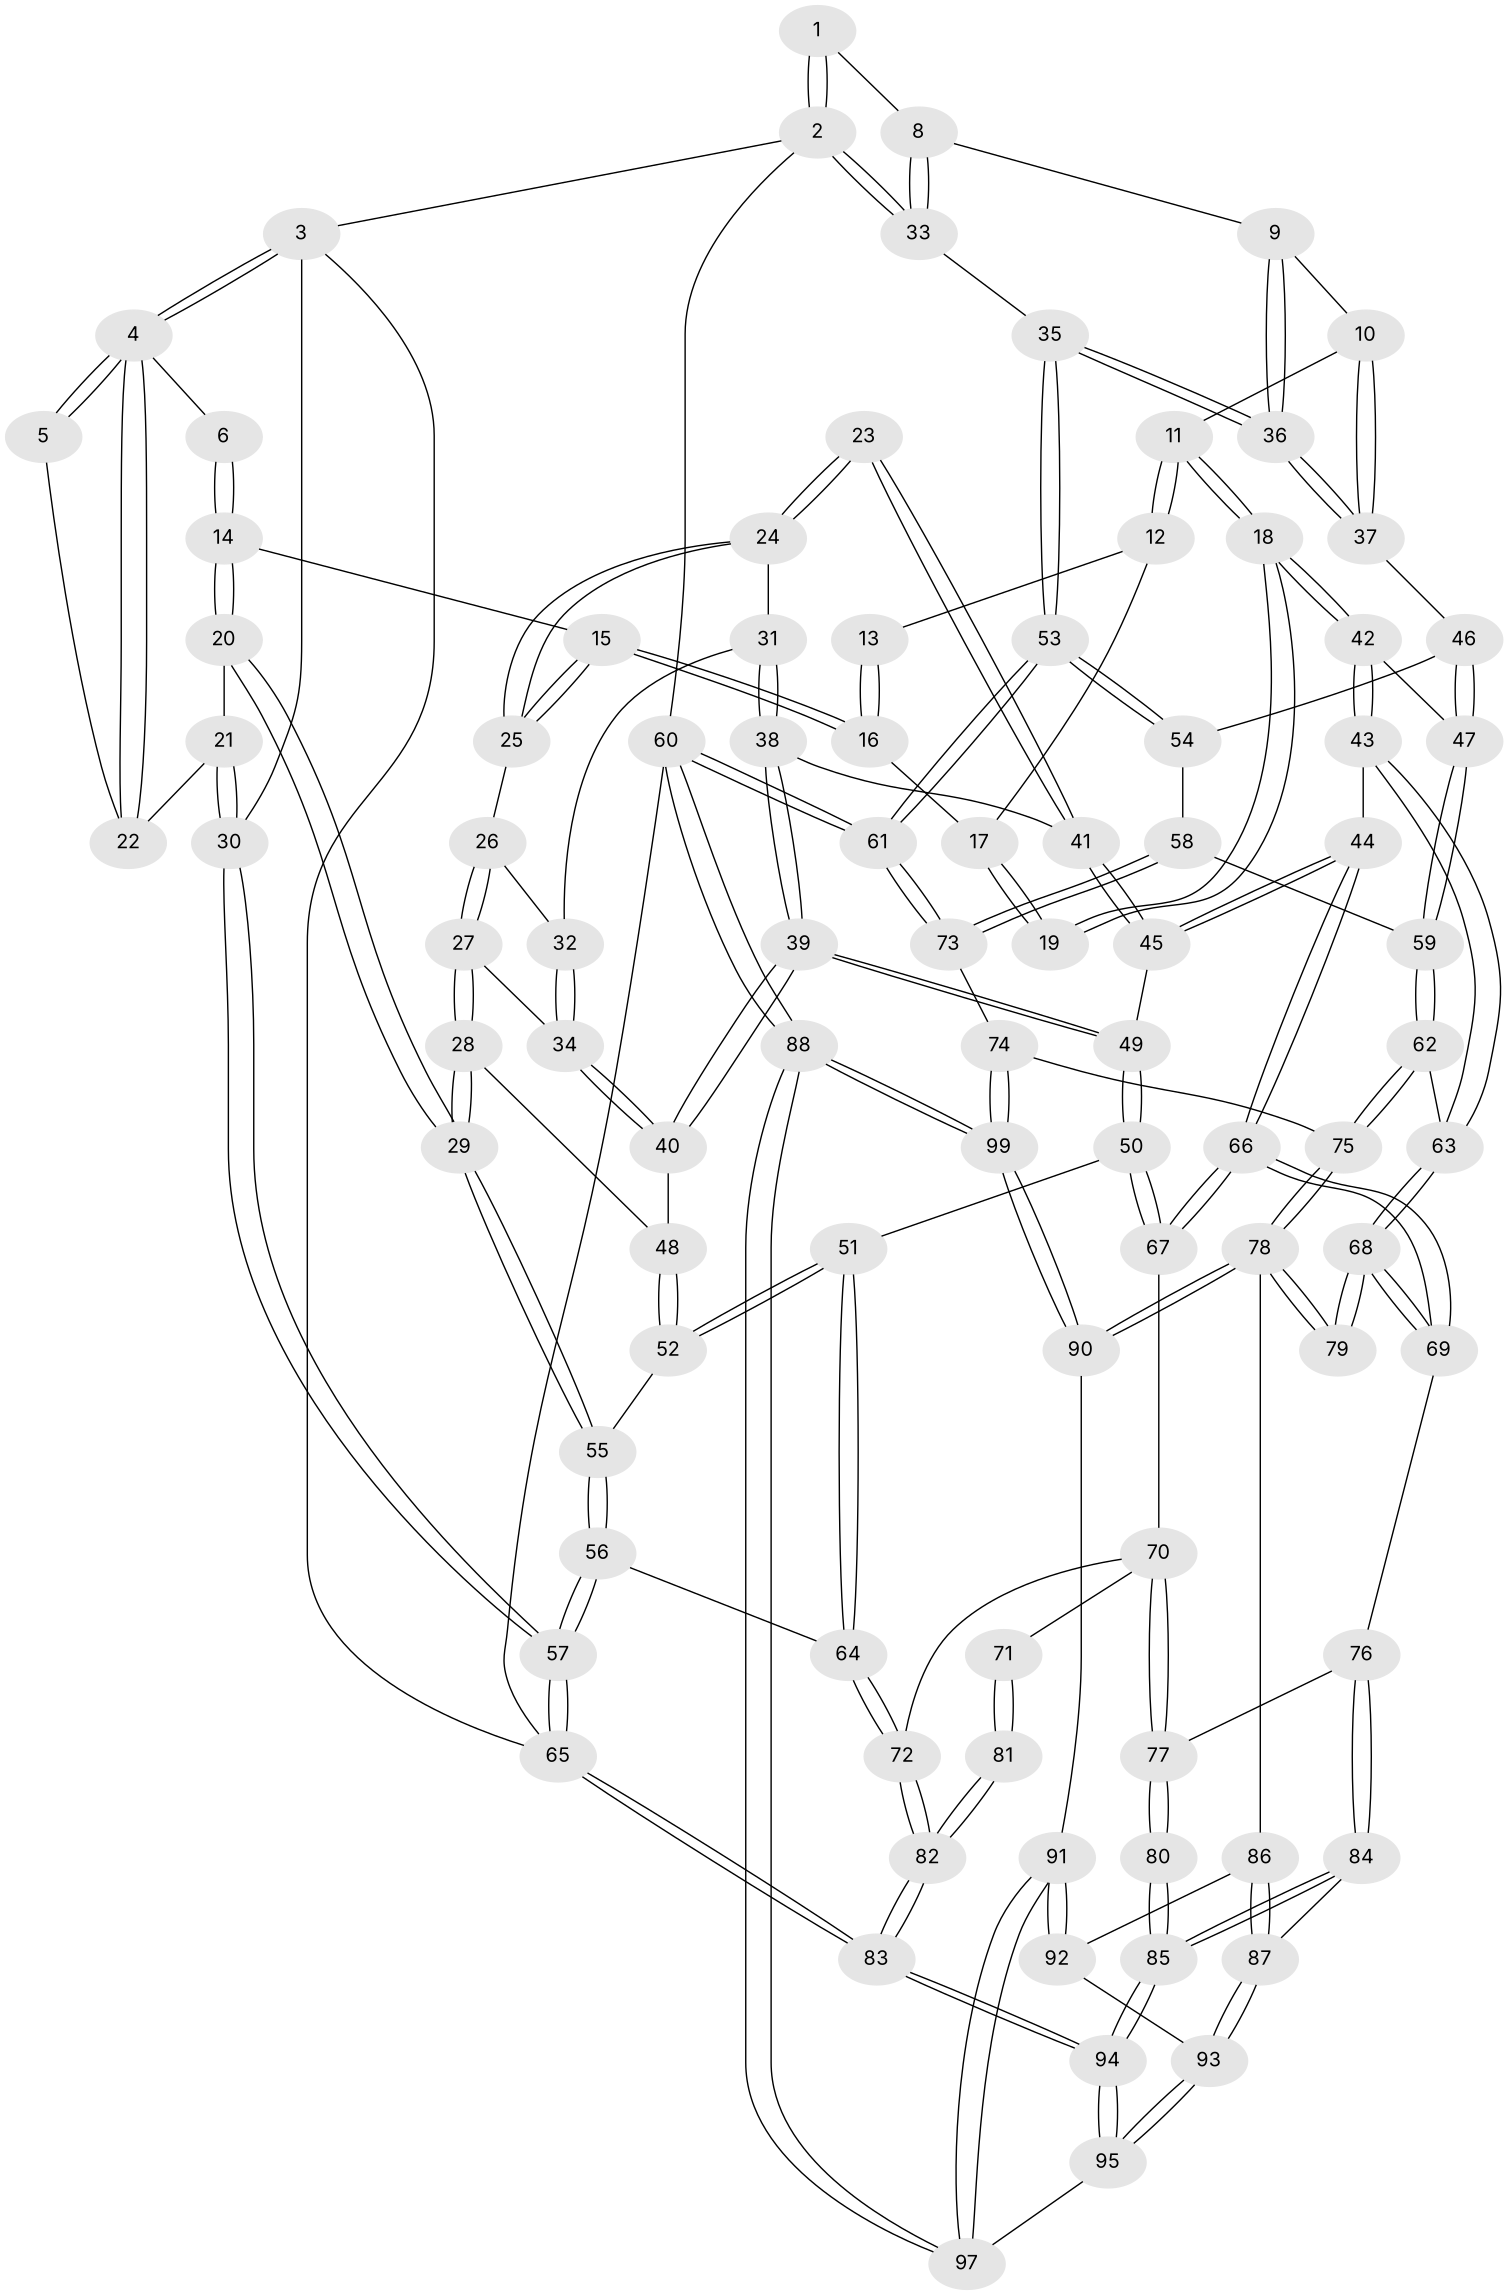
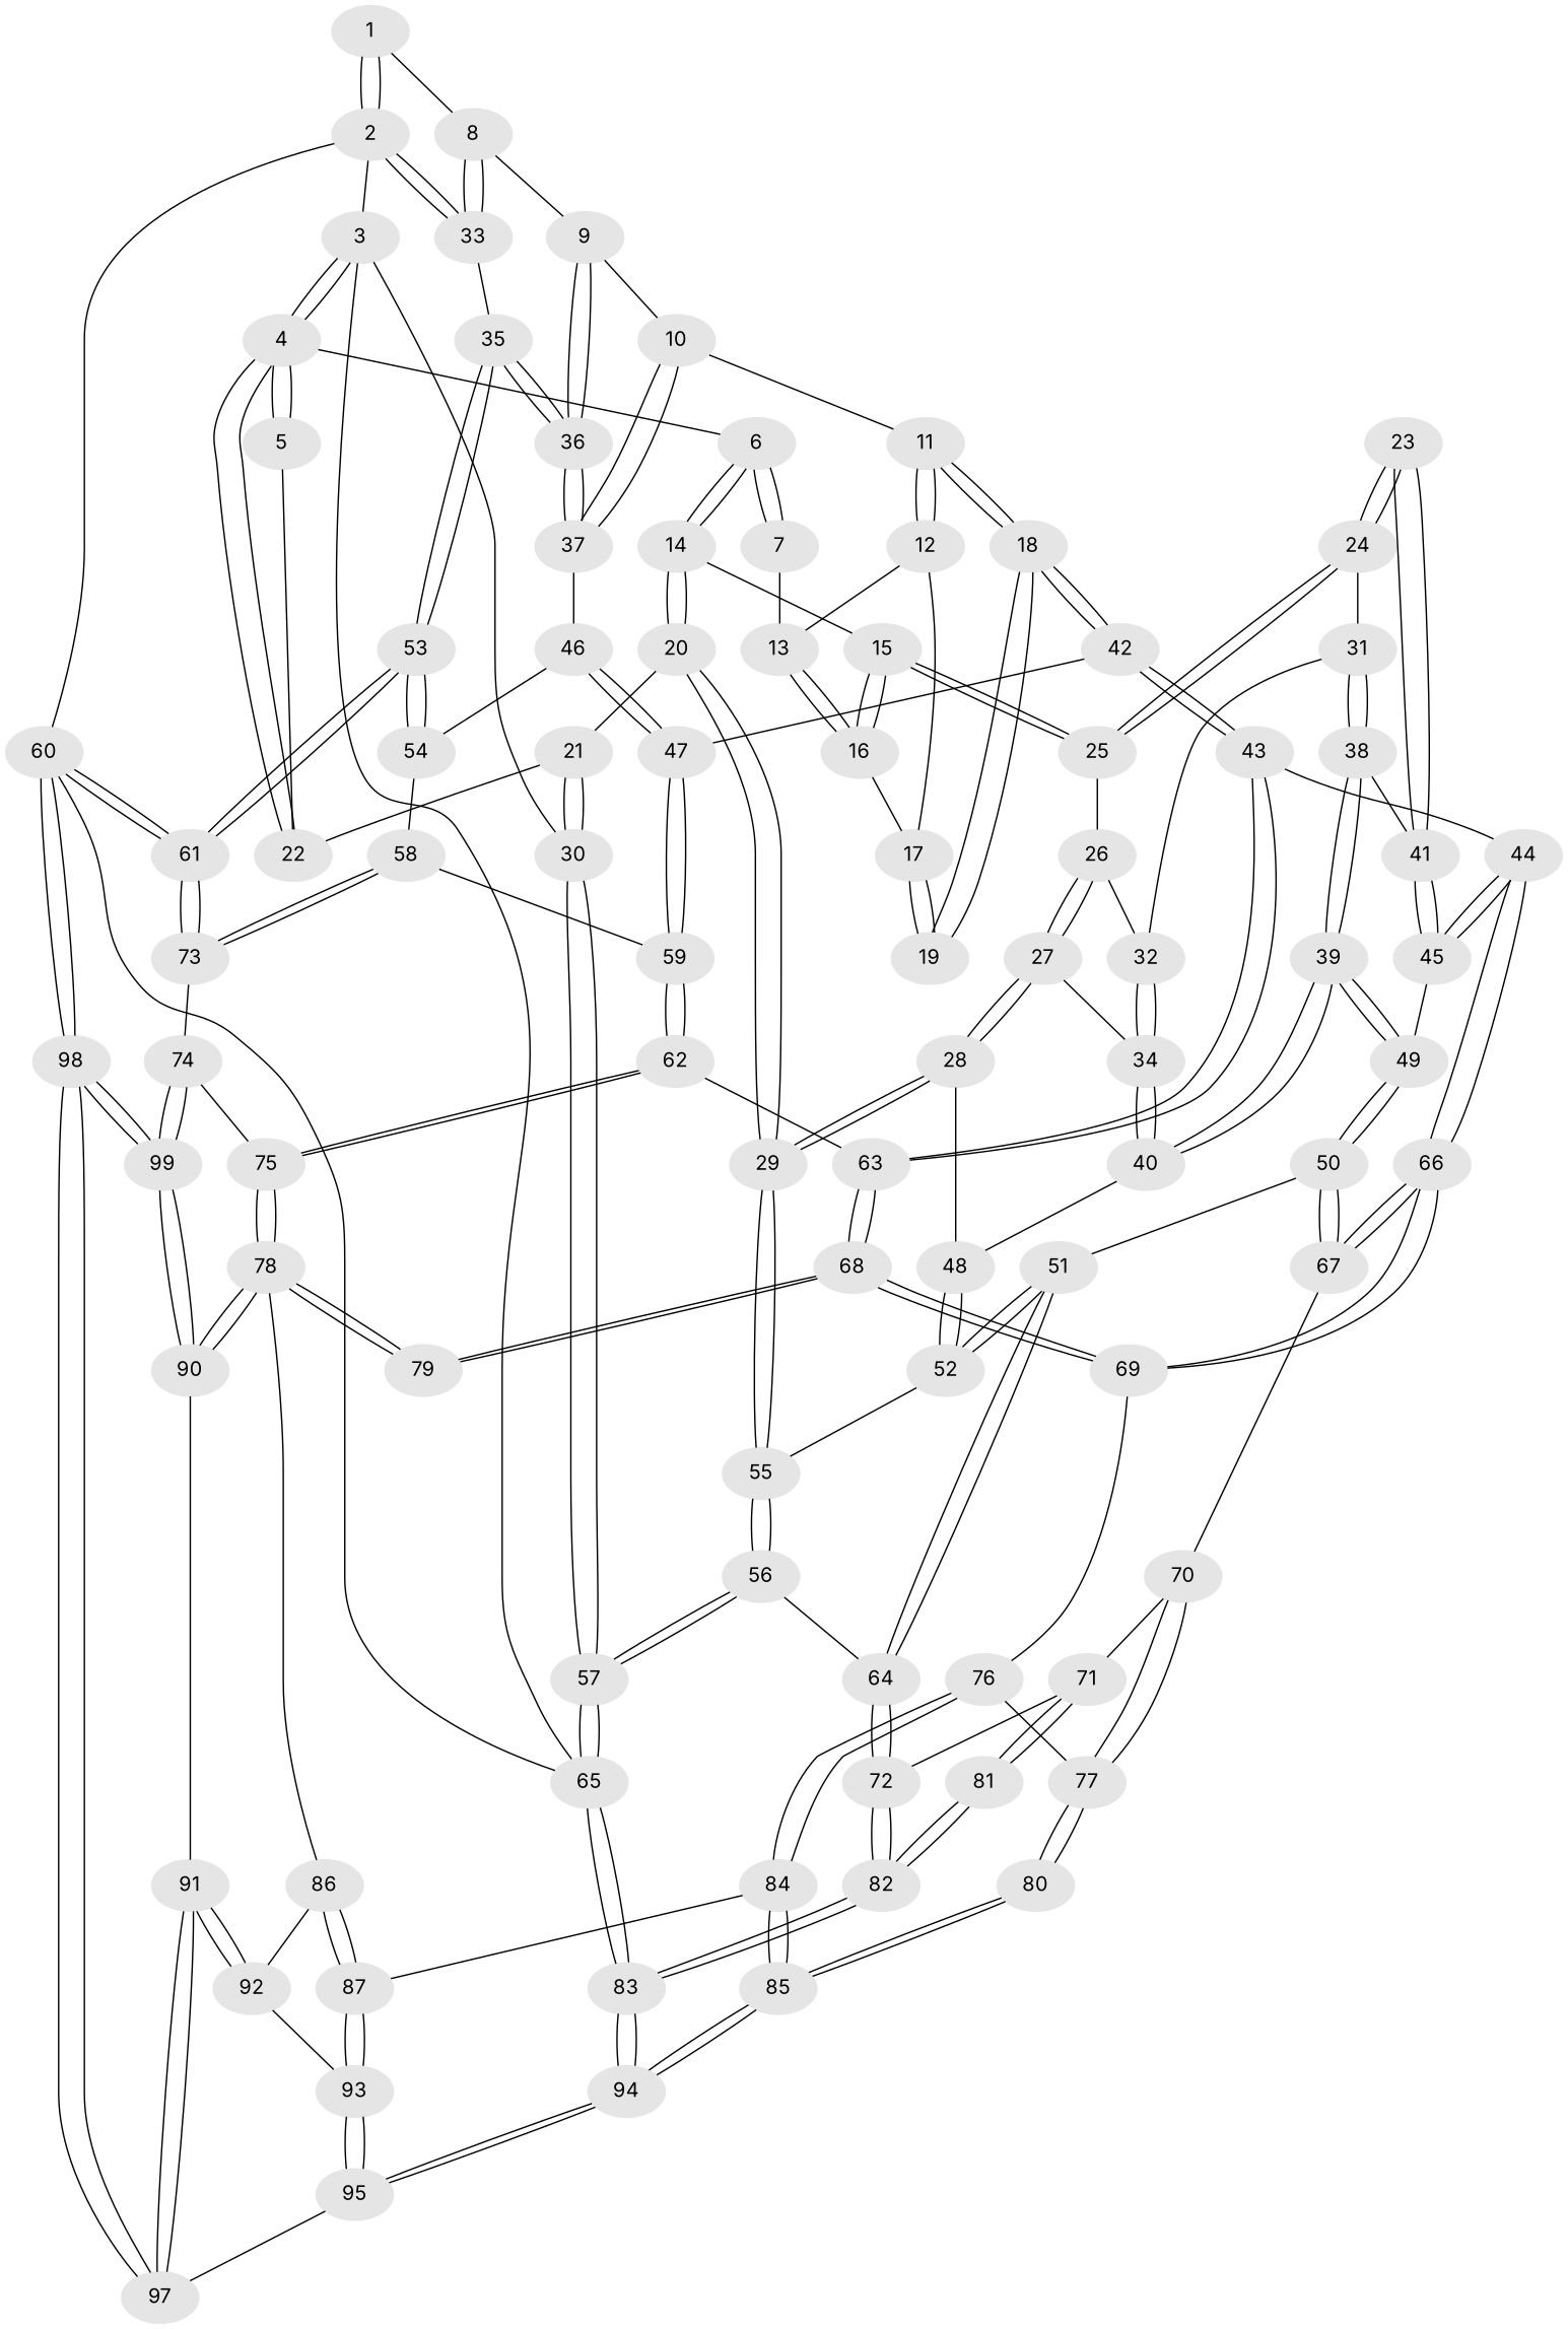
  graph {
    fontname=Inter
    node [color=gray90 fontname=Inter style=filled]
    edge [fontname=Inter]
    1
    2
    8
    3
    33
    60
    9
    4
    30
    65
    35
    61
-   88
+   88 [label=98]
    5
    22
    6
    57
    83
+   7
    14
    13
    15
    20
    16
    10
    36
    11
    37
    12
    18
    46
    17
    19
    42
    25
    21
    29
    26
    43
    47
    23
    24
    41
    55
    31
    45
    32
    38
    27
    28
    34
    48
    40
    52
    56
    39
    53
    54
    49
    50
    44
    63
    59
    66
    68
    67
    69
    58
    62
    51
    64
    70
    72
    73
    74
    75
    n77 [label=99]
    n78 [label=97]
    78
    79
    82
    94
    76
    71
    77
    84
    81
    80
    90
    86
    85
    87
    91
    92
    95
    93
    1 -- 2
    1 -- 2
    1 -- 8
    2 -- 3
    2 -- 33
    2 -- 33
    2 -- 60
    8 -- 33
    8 -- 33
    8 -- 9
    3 -- 4
    3 -- 4
    3 -- 30
    3 -- 65
    33 -- 35
    60 -- 65
    60 -- 61
    60 -- 61
    60 -- 88
    60 -- 88
    9 -- 10
    9 -- 36
    9 -- 36
    4 -- 5
    4 -- 5
    4 -- 22
    4 -- 22
    4 -- 6
    30 -- 57
    30 -- 57
    65 -- 83
    65 -- 83
    35 -- 36
    35 -- 36
    35 -- 53
    35 -- 53
    61 -- 73
    61 -- 73
    88 -- n77
    88 -- n77
    88 -- n78
    88 -- n78
    5 -- 22
+   6 -- 7
+   6 -- 7
    6 -- 14
    6 -- 14
    57 -- 65
    57 -- 65
    83 -- 94
    83 -- 94
+   7 -- 13
    14 -- 15
    14 -- 20
    14 -- 20
    13 -- 16
    13 -- 16
    15 -- 16
    15 -- 16
    15 -- 25
    15 -- 25
    20 -- 21
    20 -- 29
    20 -- 29
    16 -- 17
    10 -- 11
    10 -- 37
    10 -- 37
    36 -- 37
    36 -- 37
    11 -- 12
    11 -- 12
    11 -- 18
    11 -- 18
    37 -- 46
    12 -- 13
    12 -- 17
    18 -- 19
    18 -- 19
    18 -- 42
    18 -- 42
    46 -- 47
    46 -- 47
    46 -- 54
    17 -- 19
    17 -- 19
    42 -- 43
    42 -- 43
    42 -- 47
    25 -- 26
    21 -- 30
    21 -- 30
    21 -- 22
    29 -- 55
    29 -- 55
    26 -- 32
    26 -- 27
    26 -- 27
    43 -- 44
    43 -- 63
    43 -- 63
    47 -- 59
    47 -- 59
    23 -- 24
    23 -- 24
    23 -- 41
    23 -- 41
    24 -- 25
    24 -- 25
    24 -- 31
    41 -- 45
    41 -- 45
    55 -- 56
    55 -- 56
    31 -- 32
    31 -- 38
    31 -- 38
    45 -- 49
    32 -- 34
    32 -- 34
    38 -- 41
    38 -- 39
    38 -- 39
    27 -- 28
    27 -- 28
    27 -- 34
    28 -- 29
    28 -- 29
    28 -- 48
    34 -- 40
    34 -- 40
    48 -- 52
    48 -- 52
    40 -- 48
    52 -- 55
    56 -- 57
    56 -- 57
    56 -- 64
    39 -- 40
    39 -- 40
    39 -- 49
    39 -- 49
    53 -- 61
    53 -- 61
    53 -- 54
    53 -- 54
    54 -- 58
    49 -- 50
    49 -- 50
    50 -- 67
    50 -- 67
    50 -- 51
    44 -- 45
    44 -- 45
    44 -- 66
    44 -- 66
    63 -- 68
    63 -- 68
    59 -- 62
    59 -- 62
    66 -- 67
    66 -- 67
    66 -- 69
    66 -- 69
    68 -- 69
    68 -- 69
    68 -- 79
    68 -- 79
    67 -- 70
    69 -- 76
    58 -- 59
    58 -- 73
    58 -- 73
    62 -- 63
    62 -- 75
    62 -- 75
    51 -- 52
    51 -- 52
    51 -- 64
    51 -- 64
    64 -- 72
    64 -- 72
    70 -- 71
    70 -- 77
    70 -- 77
    72 -- 82
    72 -- 82
    73 -- 74
    74 -- 75
    74 -- n77
    74 -- n77
    75 -- 78
    75 -- 78
    n77 -- 90
    n77 -- 90
    78 -- 79
    78 -- 79
    78 -- 90
    78 -- 90
    78 -- 86
    82 -- 83
    82 -- 83
    94 -- 95
    94 -- 95
    76 -- 77
    76 -- 84
    76 -- 84
-   70 -- 72
+   71 -- 72
    71 -- 81
    71 -- 81
    77 -- 80
    77 -- 80
    84 -- 85
    84 -- 85
    84 -- 87
    81 -- 82
    81 -- 82
    80 -- 85
    80 -- 85
    90 -- 91
    86 -- 87
    86 -- 87
    86 -- 92
    85 -- 94
    85 -- 94
    87 -- 93
    87 -- 93
    91 -- n78
    91 -- n78
    91 -- 92
    91 -- 92
    92 -- 93
    95 -- n78
    93 -- 95
    93 -- 95
  }
